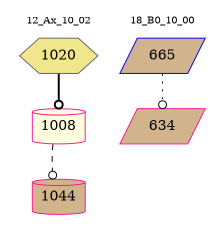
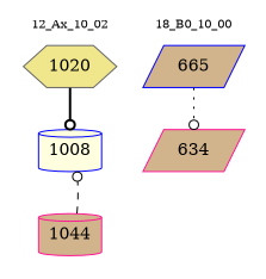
  digraph {
    node [color=blue fillcolor=tan shape=cylinder style=filled]
    edge [arrowhead=odot color=black]
    n1 [color=gray40 fillcolor=khaki label=1020 shape=hexagon]
-   n2 [color=deeppink fillcolor=lightyellow label=1008]
+   n2 [fillcolor=lightyellow label=1008]
    n3 [color=deeppink label=1044]
    n4 [label=665 shape=parallelogram]
    n5 [color=deeppink label=634 shape=parallelogram]
    subgraph cluster_1 {
      color=white
      fontsize=10
      label="12_Ax_10_02"
      n1
      n2
      n3
    }
    subgraph cluster_2 {
      color=white
      fontsize=10
      label="18_B0_10_00"
      n4
      n5
    }
    n1 -> n2 [style=bold]
-   n2 -> n3 [style=dashed]
+   n3 -> n2 [style=dashed]
    n4 -> n5 [style=dotted]
  }
